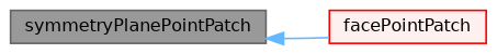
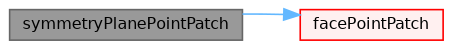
  digraph {
    rankdir=LR
    node [fontname=Helvetica fontsize=10 shape=box style=filled]
    n1 [color=gray40 fillcolor=grey60 fontcolor=black height=0.2 label=symmetryPlanePointPatch width=0.4]
    n2 [color=red fillcolor="#FFF0F0" height=0.2 label=facePointPatch width=0.4]
-   n1 -> n2 [color=steelblue1 dir=back fontname=Helvetica fontsize=10 labelfontname=Helvetica labelfontsize=10 style=solid]
+   n2 -> n1 [color=steelblue1 dir=back fontname=Helvetica fontsize=10 labelfontname=Helvetica labelfontsize=10 style=solid]
  }
